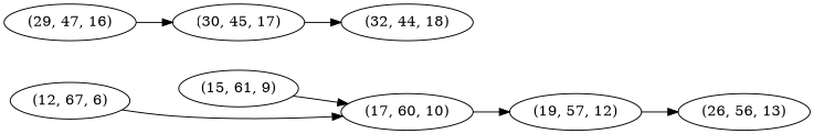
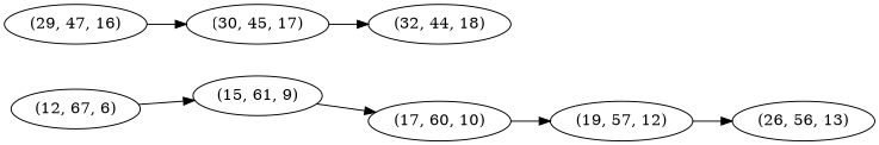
  digraph {
    rankdir=LR
    "(12, 67, 6)"
    "(15, 61, 9)"
    "(17, 60, 10)"
    "(19, 57, 12)"
    "(26, 56, 13)"
    "(29, 47, 16)"
    "(30, 45, 17)"
    "(32, 44, 18)"
-   "(12, 67, 6)" -> "(17, 60, 10)"
+   "(12, 67, 6)" -> "(15, 61, 9)"
    "(15, 61, 9)" -> "(17, 60, 10)"
    "(17, 60, 10)" -> "(19, 57, 12)"
    "(19, 57, 12)" -> "(26, 56, 13)"
    "(29, 47, 16)" -> "(30, 45, 17)"
    "(30, 45, 17)" -> "(32, 44, 18)"
  }
